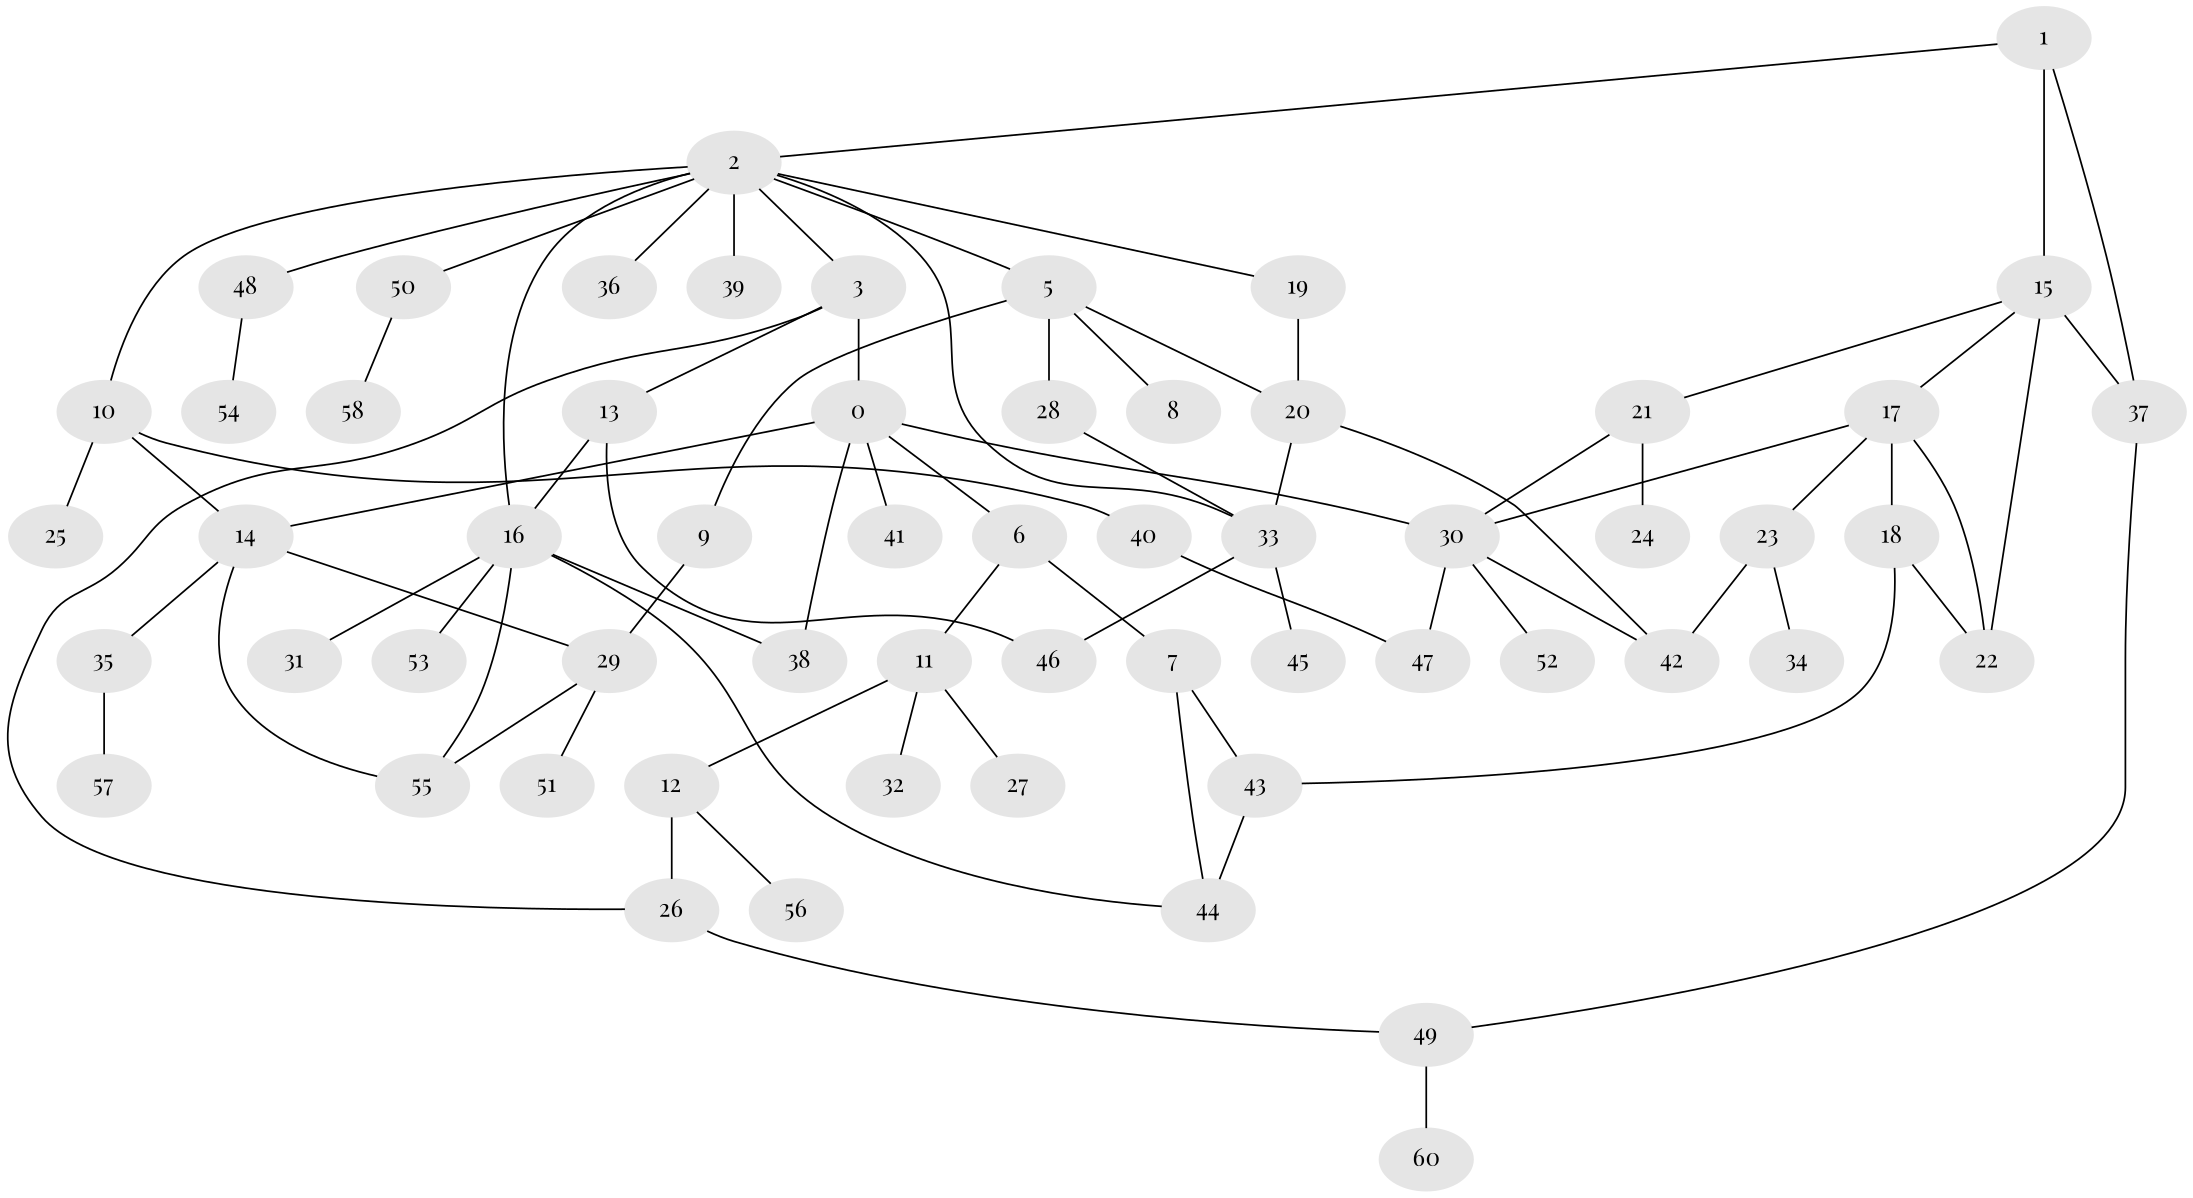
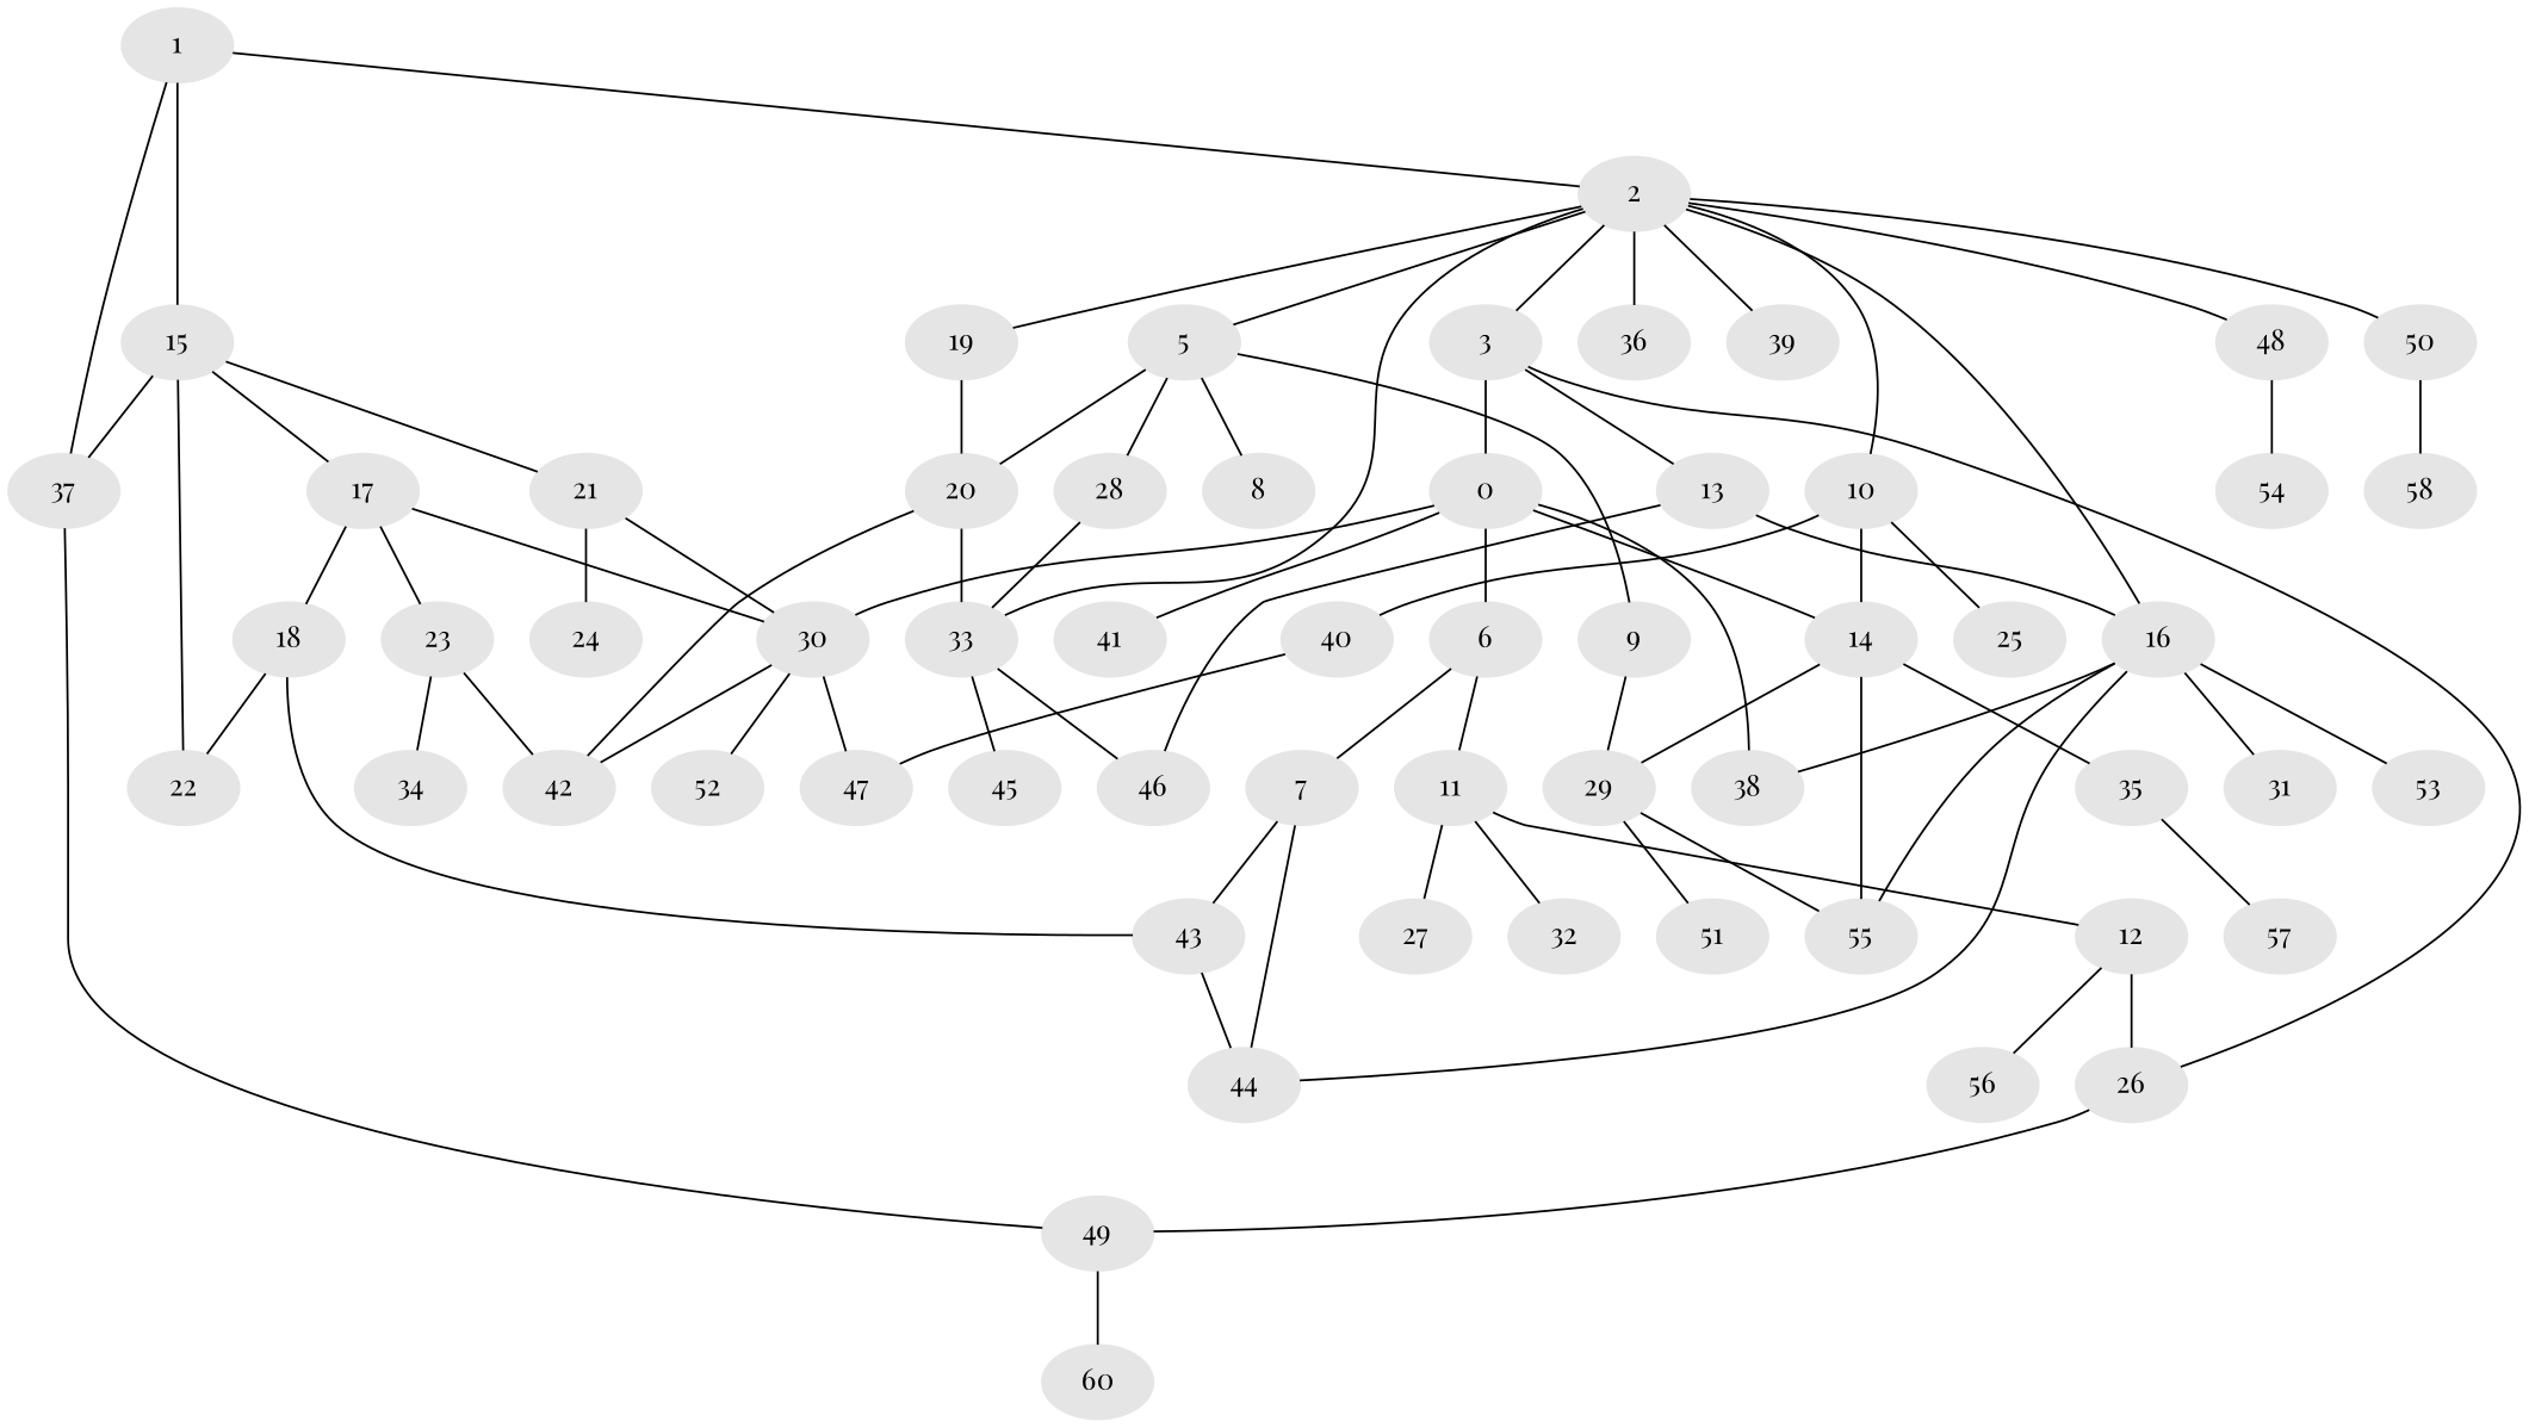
  graph {
    fontname="Playfair Display"
    node [color=gray90 fontname="Playfair Display" style=filled]
    edge [fontname="Playfair Display" weight=1.0]
    1
    2
    15
    37
    3
    5
    10
    16
    19
    33
    36
    39
    48
    50
    17
    21
    22
    49
    n19 [label=0]
    13
    26
    8
    9
    20
    28
    14
    25
    40
    38
    44
    55
    31
    53
    46
    45
    54
    58
    6
    30
    41
    7
    11
    29
    35
    42
    47
    52
    43
    12
    27
    32
    51
    56
    57
    18
    23
    24
    34
    60
    1 -- 2
    1 -- 15
    1 -- 37
    2 -- 3
    2 -- 5
    2 -- 10
    2 -- 16
    2 -- 19
    2 -- 33
    2 -- 36
    2 -- 39
    2 -- 48
    2 -- 50
    15 -- 37 [weight=2.0]
    15 -- 17
    15 -- 21
    15 -- 22
    37 -- 49
    3 -- n19
    3 -- 13
    3 -- 26
    5 -- 8
    5 -- 9
    5 -- 20
    5 -- 28 [weight=2.0]
    10 -- 14
    10 -- 25
    10 -- 40 [weight=2.0]
    16 -- 38
    16 -- 44
    16 -- 55
    16 -- 31
    16 -- 53
    19 -- 20 [weight=3.0]
    33 -- 46
    33 -- 45
    48 -- 54
    50 -- 58
-   17 -- 22
    17 -- 30
    17 -- 18
    17 -- 23
    21 -- 30
    21 -- 24
    49 -- 60
    n19 -- 14
    n19 -- 38
    n19 -- 6
    n19 -- 30
    n19 -- 41
    13 -- 16
    13 -- 46
    26 -- 49
    9 -- 29
    20 -- 33
    20 -- 42
    28 -- 33
    14 -- 55
    14 -- 29
    14 -- 35
    40 -- 47
    6 -- 7
    6 -- 11
    30 -- 42
    30 -- 47
    30 -- 52
    7 -- 44
    7 -- 43
    11 -- 12
    11 -- 27
    11 -- 32
    29 -- 55
    29 -- 51
    35 -- 57
    43 -- 44 [weight=2.0]
    12 -- 26 [weight=3.0]
    12 -- 56
    18 -- 22
    18 -- 43
    23 -- 42
    23 -- 34 [weight=2.0]
  }
